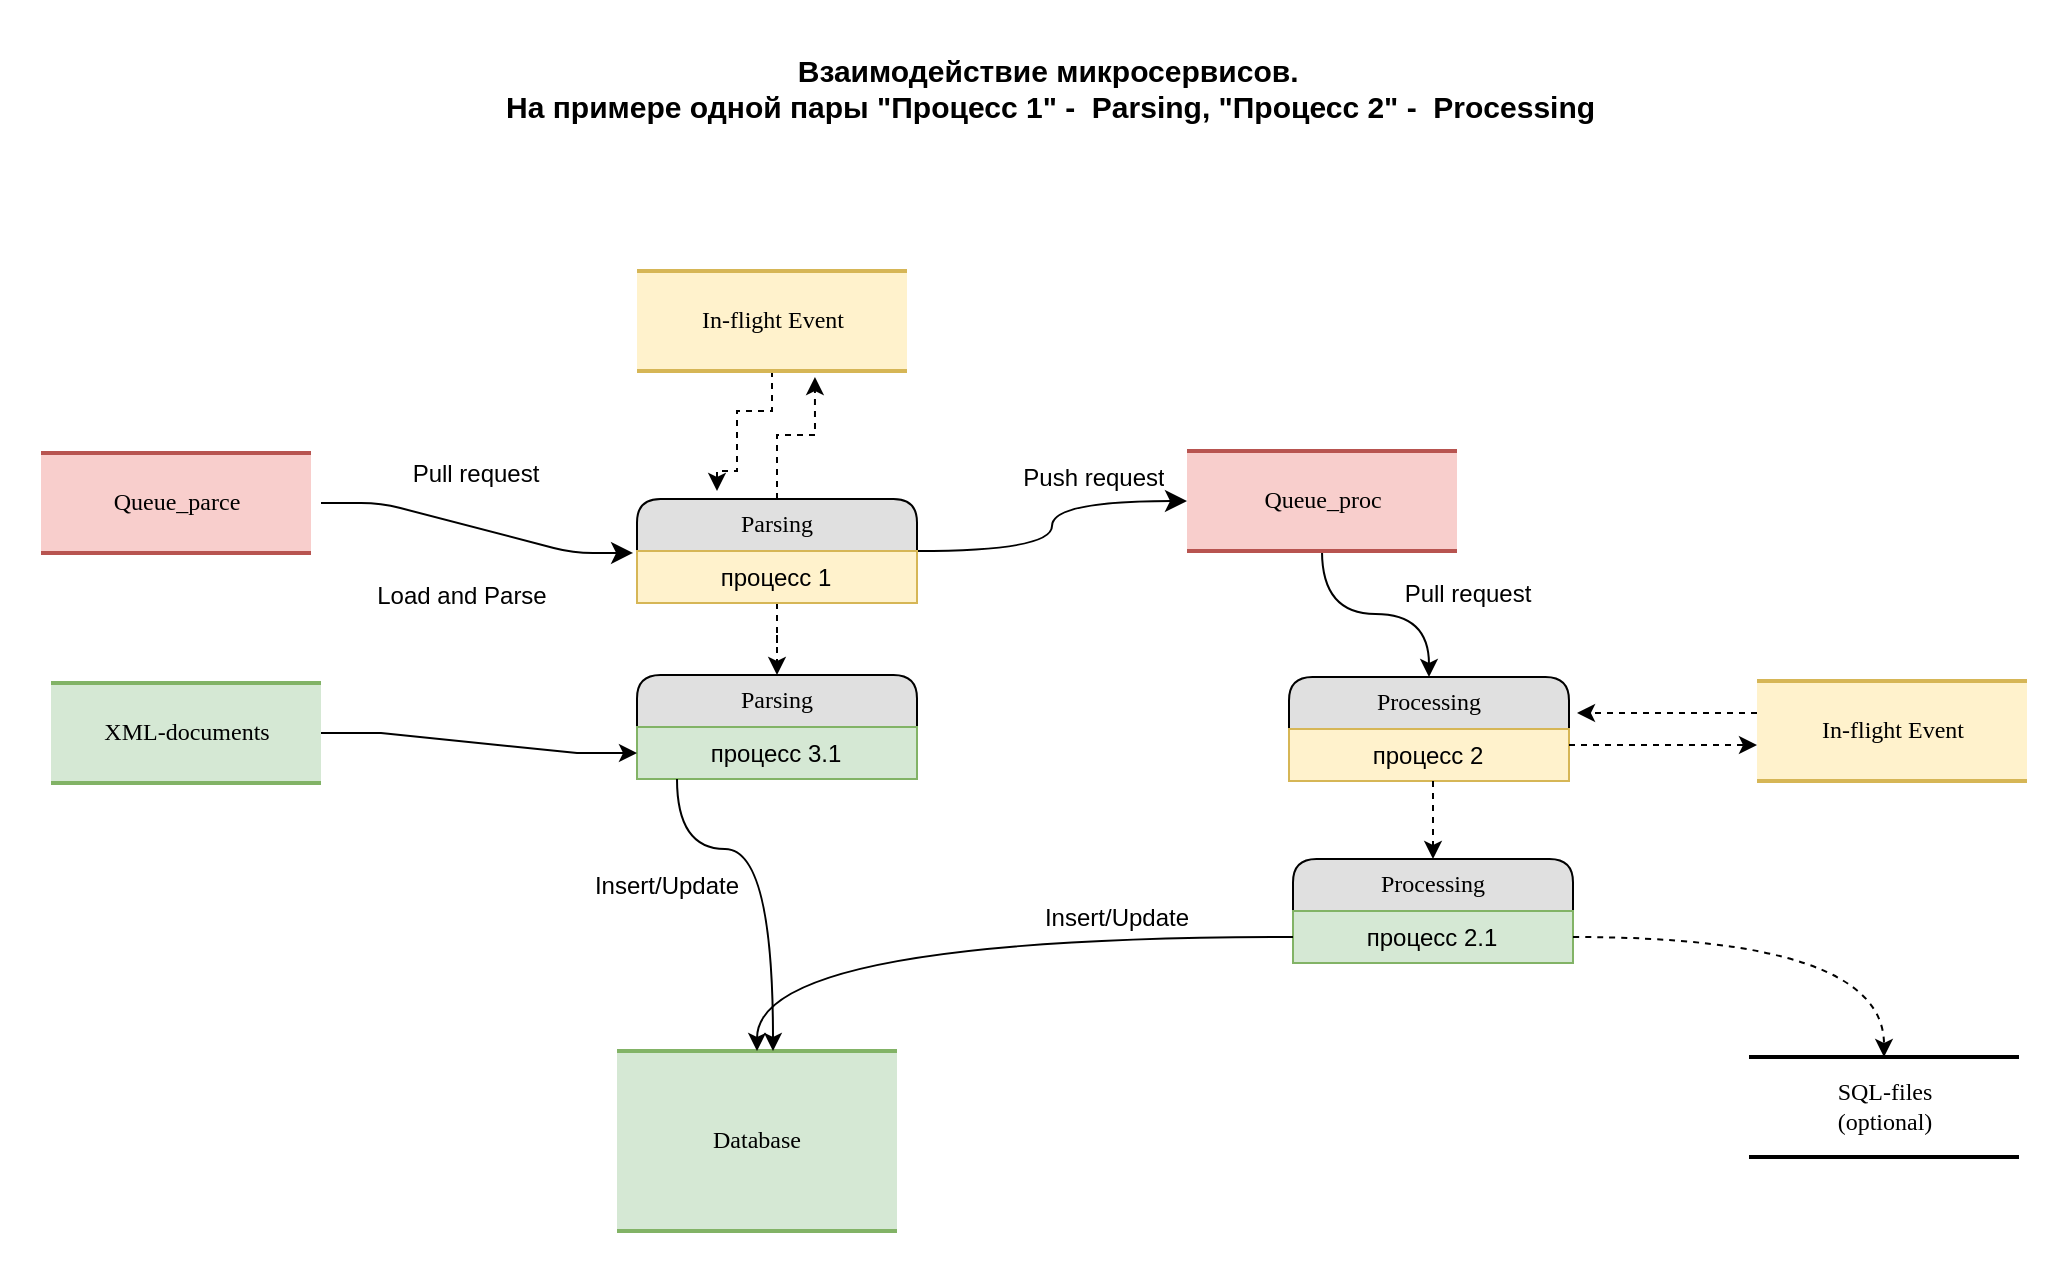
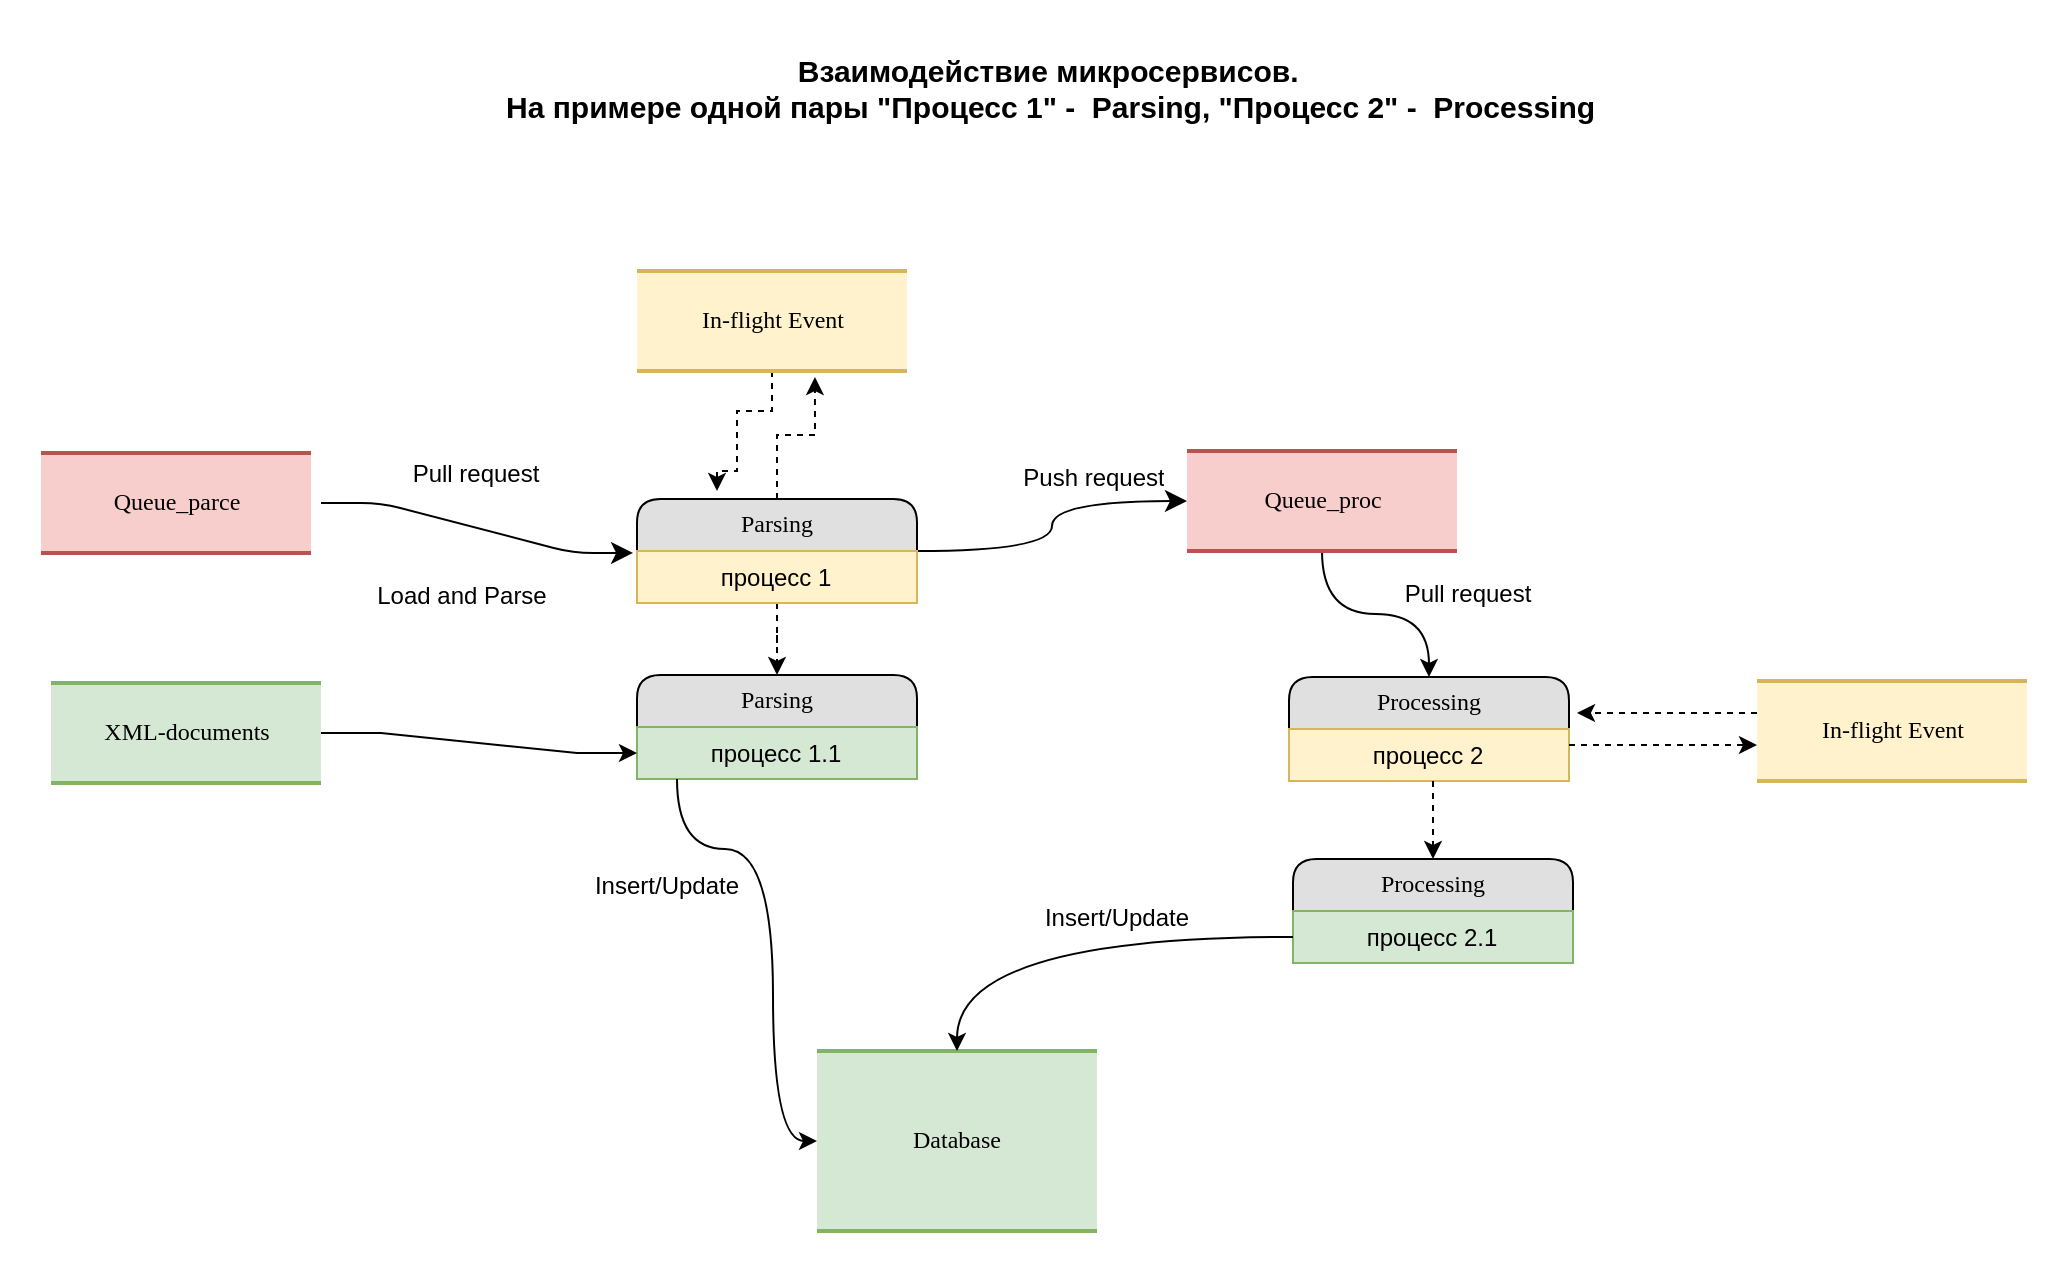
  <mxCell id="0" />
  <mxCell id="1" parent="0" />
  <mxCell id="2" style="edgeStyle=orthogonalEdgeStyle;rounded=0;orthogonalLoop=1;jettySize=auto;html=1;curved=1;" edge="1" parent="1" source="3" target="23"><mxGeometry relative="1" as="geometry" /></mxCell>
  <mxCell id="3" value="Queue_proc" style="html=1;rounded=0;shadow=0;comic=0;labelBackgroundColor=none;strokeWidth=2;fontFamily=Verdana;fontSize=12;align=center;shape=mxgraph.ios7ui.horLines;fillColor=#f8cecc;strokeColor=#b85450;" parent="1" vertex="1"><mxGeometry x="593" y="225" width="135" height="50" as="geometry" /></mxCell>
  <mxCell id="4" style="edgeStyle=entityRelationEdgeStyle;html=1;labelBackgroundColor=none;startFill=0;startSize=8;endFill=1;endSize=8;fontFamily=Verdana;fontSize=12;exitX=1.037;exitY=0.5;exitDx=0;exitDy=0;exitPerimeter=0;entryX=-0.014;entryY=0.038;entryDx=0;entryDy=0;entryPerimeter=0;" parent="1" source="11" target="9" edge="1"><mxGeometry relative="1" as="geometry"><mxPoint x="308" y="265" as="targetPoint" /></mxGeometry></mxCell>
  <mxCell id="5" style="edgeStyle=orthogonalEdgeStyle;html=1;labelBackgroundColor=none;startFill=0;startSize=8;endFill=1;endSize=8;fontFamily=Verdana;fontSize=12;curved=1;" parent="1" source="8" target="3" edge="1"><mxGeometry relative="1" as="geometry" /></mxCell>
  <mxCell id="6" style="edgeStyle=orthogonalEdgeStyle;rounded=0;orthogonalLoop=1;jettySize=auto;html=1;entryX=0.659;entryY=1.06;entryDx=0;entryDy=0;entryPerimeter=0;dashed=1;" edge="1" parent="1" source="8" target="13"><mxGeometry relative="1" as="geometry"><mxPoint x="408" y="195" as="targetPoint" /></mxGeometry></mxCell>
  <mxCell id="7" style="edgeStyle=orthogonalEdgeStyle;rounded=0;orthogonalLoop=1;jettySize=auto;html=1;entryX=0.5;entryY=0;entryDx=0;entryDy=0;dashed=1;" edge="1" parent="1" source="8" target="15"><mxGeometry relative="1" as="geometry" /></mxCell>
  <mxCell id="8" value="Parsing" style="swimlane;html=1;fontStyle=0;childLayout=stackLayout;horizontal=1;startSize=26;fillColor=#e0e0e0;horizontalStack=0;resizeParent=1;resizeLast=0;collapsible=1;marginBottom=0;swimlaneFillColor=#ffffff;align=center;rounded=1;shadow=0;comic=0;labelBackgroundColor=none;strokeWidth=1;fontFamily=Verdana;fontSize=12" parent="1" vertex="1"><mxGeometry x="318" y="249" width="140" height="52" as="geometry" /></mxCell>
  <mxCell id="9" value="процесс 1" style="text;html=1;strokeColor=#d6b656;fillColor=#fff2cc;spacingLeft=4;spacingRight=4;whiteSpace=wrap;overflow=hidden;rotatable=0;points=[[0,0.5],[1,0.5]];portConstraint=eastwest;align=center;" parent="8" vertex="1"><mxGeometry y="26" width="140" height="26" as="geometry" /></mxCell>
  <mxCell id="10" value="Pull request" style="text;html=1;strokeColor=none;fillColor=none;spacingLeft=4;spacingRight=4;whiteSpace=wrap;overflow=hidden;rotatable=0;points=[[0,0.5],[1,0.5]];portConstraint=eastwest;align=center;" parent="1" vertex="1"><mxGeometry x="168" y="223" width="140" height="26" as="geometry" /></mxCell>
  <mxCell id="11" value="Queue_parce" style="html=1;rounded=0;shadow=0;comic=0;labelBackgroundColor=none;strokeWidth=2;fontFamily=Verdana;fontSize=12;align=center;shape=mxgraph.ios7ui.horLines;fillColor=#f8cecc;strokeColor=#b85450;" vertex="1" parent="1"><mxGeometry x="20" y="226" width="135" height="50" as="geometry" /></mxCell>
  <mxCell id="12" style="edgeStyle=orthogonalEdgeStyle;rounded=0;orthogonalLoop=1;jettySize=auto;html=1;dashed=1;" edge="1" parent="1" source="13"><mxGeometry relative="1" as="geometry"><mxPoint x="358" y="245" as="targetPoint" /><Array as="points"><mxPoint x="386" y="205" /><mxPoint x="368" y="205" /><mxPoint x="368" y="235" /><mxPoint x="358" y="235" /></Array></mxGeometry></mxCell>
  <mxCell id="13" value="In-flight Event" style="html=1;rounded=0;shadow=0;comic=0;labelBackgroundColor=none;strokeWidth=2;fontFamily=Verdana;fontSize=12;align=center;shape=mxgraph.ios7ui.horLines;fillColor=#fff2cc;strokeColor=#d6b656;" vertex="1" parent="1"><mxGeometry x="318" y="135" width="135" height="50" as="geometry" /></mxCell>
  <mxCell id="14" value="Push request" style="text;html=1;strokeColor=none;fillColor=none;spacingLeft=4;spacingRight=4;whiteSpace=wrap;overflow=hidden;rotatable=0;points=[[0,0.5],[1,0.5]];portConstraint=eastwest;align=center;" vertex="1" parent="1"><mxGeometry x="477" y="225" width="140" height="26" as="geometry" /></mxCell>
  <mxCell id="15" value="Parsing" style="swimlane;html=1;fontStyle=0;childLayout=stackLayout;horizontal=1;startSize=26;fillColor=#e0e0e0;horizontalStack=0;resizeParent=1;resizeLast=0;collapsible=1;marginBottom=0;swimlaneFillColor=#ffffff;align=center;rounded=1;shadow=0;comic=0;labelBackgroundColor=none;strokeWidth=1;fontFamily=Verdana;fontSize=12" vertex="1" parent="1"><mxGeometry x="318" y="337" width="140" height="52" as="geometry" /></mxCell>
- <mxCell id="16" value="процесс 3.1&lt;br&gt;" style="text;html=1;strokeColor=#82b366;fillColor=#d5e8d4;spacingLeft=4;spacingRight=4;whiteSpace=wrap;overflow=hidden;rotatable=0;points=[[0,0.5],[1,0.5]];portConstraint=eastwest;align=center;" vertex="1" parent="15"><mxGeometry y="26" width="140" height="26" as="geometry" /></mxCell>
+ <mxCell id="16" value="процесс 1.1&lt;br&gt;" style="text;html=1;strokeColor=#82b366;fillColor=#d5e8d4;spacingLeft=4;spacingRight=4;whiteSpace=wrap;overflow=hidden;rotatable=0;points=[[0,0.5],[1,0.5]];portConstraint=eastwest;align=center;" vertex="1" parent="15"><mxGeometry y="26" width="140" height="26" as="geometry" /></mxCell>
  <mxCell id="17" style="edgeStyle=entityRelationEdgeStyle;rounded=0;orthogonalLoop=1;jettySize=auto;html=1;" edge="1" parent="1" source="18" target="16"><mxGeometry relative="1" as="geometry" /></mxCell>
  <mxCell id="18" value="XML-documents" style="html=1;rounded=0;shadow=0;comic=0;labelBackgroundColor=none;strokeWidth=2;fontFamily=Verdana;fontSize=12;align=center;shape=mxgraph.ios7ui.horLines;fillColor=#d5e8d4;strokeColor=#82b366;" vertex="1" parent="1"><mxGeometry x="25" y="341" width="135" height="50" as="geometry" /></mxCell>
- <mxCell id="19" value="Database" style="html=1;rounded=0;shadow=0;comic=0;labelBackgroundColor=none;strokeWidth=2;fontFamily=Verdana;fontSize=12;align=center;shape=mxgraph.ios7ui.horLines;fillColor=#d5e8d4;strokeColor=#82b366;" vertex="1" parent="1"><mxGeometry x="308" y="525" width="140" height="90" as="geometry" /></mxCell>
+ <mxCell id="19" value="Database" style="html=1;rounded=0;shadow=0;comic=0;labelBackgroundColor=none;strokeWidth=2;fontFamily=Verdana;fontSize=12;align=center;shape=mxgraph.ios7ui.horLines;fillColor=#d5e8d4;strokeColor=#82b366;" vertex="1" parent="1"><mxGeometry x="408" y="525" width="140" height="90" as="geometry" /></mxCell>
  <mxCell id="20" value="Load and Parse" style="text;html=1;strokeColor=none;fillColor=none;spacingLeft=4;spacingRight=4;whiteSpace=wrap;overflow=hidden;rotatable=0;points=[[0,0.5],[1,0.5]];portConstraint=eastwest;align=center;" vertex="1" parent="1"><mxGeometry x="161" y="284" width="140" height="26" as="geometry" /></mxCell>
  <mxCell id="21" value="Insert/Update" style="text;html=1;strokeColor=none;fillColor=none;spacingLeft=4;spacingRight=4;whiteSpace=wrap;overflow=hidden;rotatable=0;points=[[0,0.5],[1,0.5]];portConstraint=eastwest;align=center;" vertex="1" parent="1"><mxGeometry x="268" y="429" width="131" height="26" as="geometry" /></mxCell>
  <mxCell id="22" style="edgeStyle=orthogonalEdgeStyle;rounded=0;orthogonalLoop=1;jettySize=auto;html=1;curved=1;" edge="1" parent="1" source="16" target="19"><mxGeometry relative="1" as="geometry"><Array as="points"><mxPoint x="338" y="424" /><mxPoint x="386" y="424" /></Array></mxGeometry></mxCell>
  <mxCell id="23" value="Processing" style="swimlane;html=1;fontStyle=0;childLayout=stackLayout;horizontal=1;startSize=26;fillColor=#e0e0e0;horizontalStack=0;resizeParent=1;resizeLast=0;collapsible=1;marginBottom=0;swimlaneFillColor=#ffffff;align=center;rounded=1;shadow=0;comic=0;labelBackgroundColor=none;strokeWidth=1;fontFamily=Verdana;fontSize=12" vertex="1" parent="1"><mxGeometry x="644" y="338" width="140" height="52" as="geometry" /></mxCell>
  <mxCell id="24" value="процесс 2&lt;br&gt;" style="text;html=1;strokeColor=#d6b656;fillColor=#fff2cc;spacingLeft=4;spacingRight=4;whiteSpace=wrap;overflow=hidden;rotatable=0;points=[[0,0.5],[1,0.5]];portConstraint=eastwest;align=center;" vertex="1" parent="23"><mxGeometry y="26" width="140" height="26" as="geometry" /></mxCell>
  <mxCell id="25" style="edgeStyle=orthogonalEdgeStyle;rounded=0;orthogonalLoop=1;jettySize=auto;html=1;dashed=1;" edge="1" parent="1"><mxGeometry relative="1" as="geometry"><mxPoint x="788" y="356" as="targetPoint" /><mxPoint x="878" y="356" as="sourcePoint" /></mxGeometry></mxCell>
  <mxCell id="26" value="In-flight Event" style="html=1;rounded=0;shadow=0;comic=0;labelBackgroundColor=none;strokeWidth=2;fontFamily=Verdana;fontSize=12;align=center;shape=mxgraph.ios7ui.horLines;fillColor=#fff2cc;strokeColor=#d6b656;" vertex="1" parent="1"><mxGeometry x="878" y="340" width="135" height="50" as="geometry" /></mxCell>
  <mxCell id="27" style="edgeStyle=orthogonalEdgeStyle;rounded=0;orthogonalLoop=1;jettySize=auto;html=1;entryX=0;entryY=0.74;entryDx=0;entryDy=0;entryPerimeter=0;dashed=1;" edge="1" parent="1"><mxGeometry relative="1" as="geometry"><mxPoint x="784" y="372" as="sourcePoint" /><mxPoint x="878" y="372" as="targetPoint" /></mxGeometry></mxCell>
  <mxCell id="28" value="Processing" style="swimlane;html=1;fontStyle=0;childLayout=stackLayout;horizontal=1;startSize=26;fillColor=#e0e0e0;horizontalStack=0;resizeParent=1;resizeLast=0;collapsible=1;marginBottom=0;swimlaneFillColor=#ffffff;align=center;rounded=1;shadow=0;comic=0;labelBackgroundColor=none;strokeWidth=1;fontFamily=Verdana;fontSize=12" vertex="1" parent="1"><mxGeometry x="646" y="429" width="140" height="52" as="geometry" /></mxCell>
  <mxCell id="29" value="процесс 2.1" style="text;html=1;strokeColor=#82b366;fillColor=#d5e8d4;spacingLeft=4;spacingRight=4;whiteSpace=wrap;overflow=hidden;rotatable=0;points=[[0,0.5],[1,0.5]];portConstraint=eastwest;align=center;" vertex="1" parent="28"><mxGeometry y="26" width="140" height="26" as="geometry" /></mxCell>
  <mxCell id="30" style="edgeStyle=orthogonalEdgeStyle;rounded=0;orthogonalLoop=1;jettySize=auto;html=1;dashed=1;" edge="1" parent="1" source="24" target="28"><mxGeometry relative="1" as="geometry"><Array as="points"><mxPoint x="716" y="425" /><mxPoint x="716" y="425" /></Array></mxGeometry></mxCell>
  <mxCell id="31" style="edgeStyle=orthogonalEdgeStyle;rounded=0;orthogonalLoop=1;jettySize=auto;html=1;curved=1;" edge="1" parent="1" source="29" target="19"><mxGeometry relative="1" as="geometry" /></mxCell>
  <mxCell id="32" value="Insert/Update" style="text;html=1;strokeColor=none;fillColor=none;spacingLeft=4;spacingRight=4;whiteSpace=wrap;overflow=hidden;rotatable=0;points=[[0,0.5],[1,0.5]];portConstraint=eastwest;align=center;" vertex="1" parent="1"><mxGeometry x="493" y="445" width="131" height="26" as="geometry" /></mxCell>
- <mxCell id="33" value="SQL-files&lt;br&gt;(optional)" style="html=1;rounded=0;shadow=0;comic=0;labelBackgroundColor=none;strokeWidth=2;fontFamily=Verdana;fontSize=12;align=center;shape=mxgraph.ios7ui.horLines;" vertex="1" parent="1"><mxGeometry x="874" y="528" width="135" height="50" as="geometry" /></mxCell>
- <mxCell id="34" style="edgeStyle=orthogonalEdgeStyle;rounded=0;orthogonalLoop=1;jettySize=auto;html=1;curved=1;dashed=1;" edge="1" parent="1" source="29" target="33"><mxGeometry relative="1" as="geometry" /></mxCell>
  <mxCell id="35" value="&amp;nbsp; &amp;nbsp; &amp;nbsp; &amp;nbsp; &amp;nbsp; &amp;nbsp; &amp;nbsp; &amp;nbsp; &amp;nbsp; &amp;nbsp; &amp;nbsp; &amp;nbsp; &amp;nbsp; &amp;nbsp; &amp;nbsp; &amp;nbsp; &amp;nbsp; &amp;nbsp;Взаимодействие микросервисов. &lt;br&gt;На примере одной пары &quot;Процесс 1&quot; -&amp;nbsp; Parsing, &quot;Процесс 2&quot; -&amp;nbsp; Processing" style="text;whiteSpace=wrap;html=1;fontSize=15;fontStyle=1" vertex="1" parent="1"><mxGeometry x="251" y="20" width="559" height="62" as="geometry" /></mxCell>
  <mxCell id="36" value="Pull request" style="text;html=1;strokeColor=none;fillColor=none;spacingLeft=4;spacingRight=4;whiteSpace=wrap;overflow=hidden;rotatable=0;points=[[0,0.5],[1,0.5]];portConstraint=eastwest;align=center;" vertex="1" parent="1"><mxGeometry x="664" y="283" width="140" height="26" as="geometry" /></mxCell>
